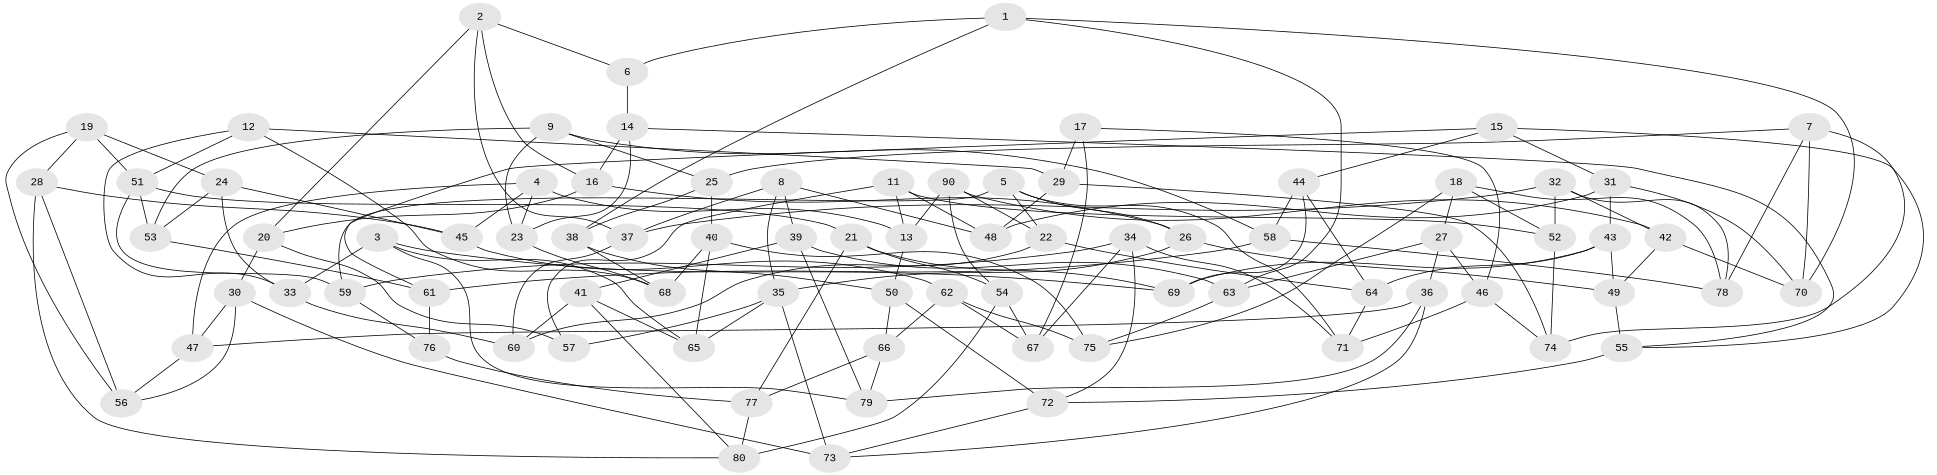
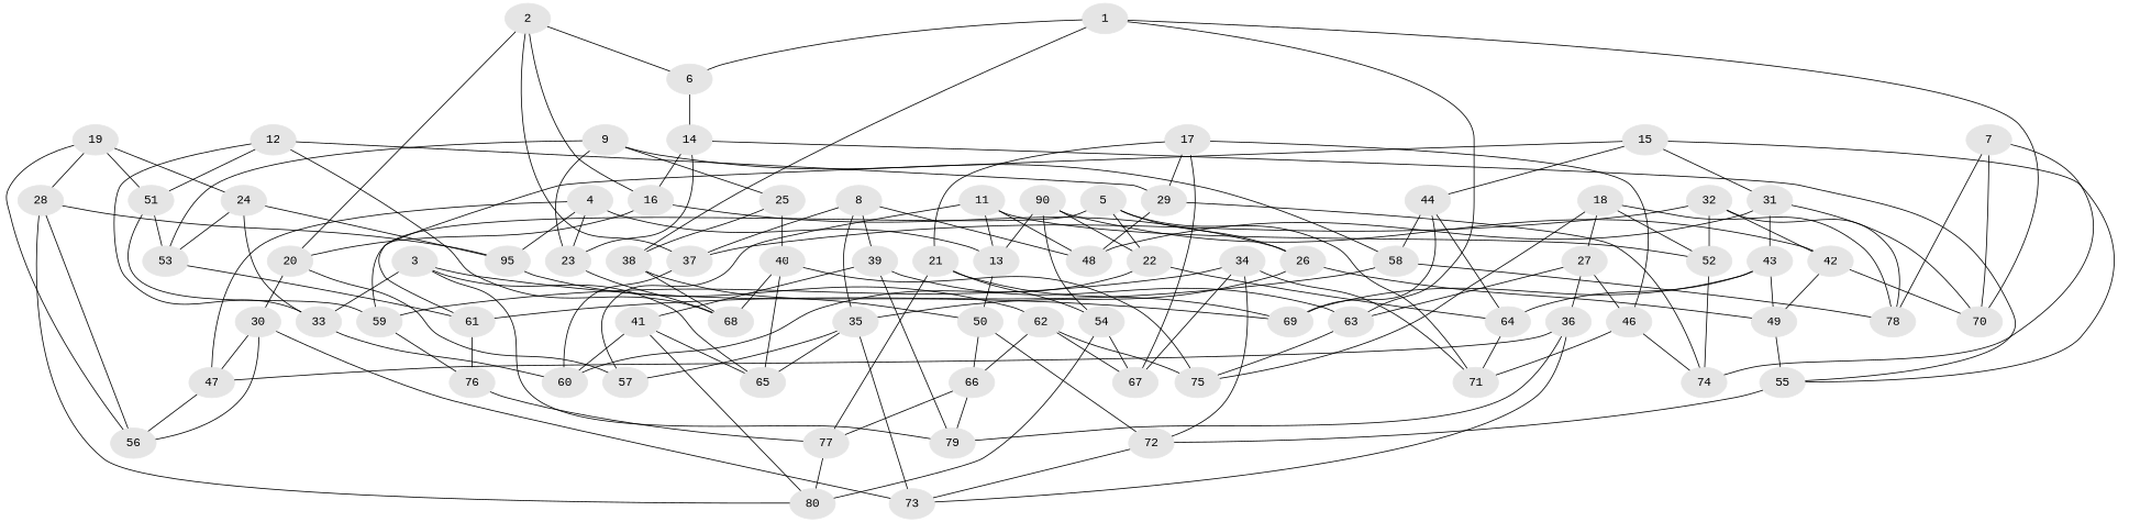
  graph {
    fontname="Liberation Mono"
    node [color=gray90 fontname="Liberation Mono" style=filled]
    edge [fontname="Liberation Mono"]
    1
    6
    38
    63
    70
    14
    68
    50
    75
    2
    16
    20
    37
    26
    57
    30
    60
    3
    33
    65
    69
    79
    4
    13
    23
-   45
+   45 [label=95]
    47
    62
    56
    5
    22
    59
    71
    64
    35
    49
    76
    55
    77
    7
    25
    74
    78
    40
    8
    39
    48
    73
    41
    9
    53
    58
    61
    n54 [label=90]
    42
    54
    67
    80
    11
    52
    12
    29
    51
    72
    66
    15
    31
    44
    43
    17
    21
    46
    18
    27
    36
    19
    24
    28
    32
    34
    1 -- 6
    1 -- 38
    1 -- 63
    1 -- 70
    6 -- 14
    38 -- 68
    38 -- 50
    63 -- 75
    14 -- 16
    14 -- 23
    14 -- 55
    50 -- 72
    50 -- 66
    2 -- 6
    2 -- 16
    2 -- 20
    2 -- 37
    16 -- 20
    16 -- 26
    20 -- 57
    20 -- 30
    37 -- 60
    26 -- 35
    26 -- 49
    30 -- 47
    30 -- 56
    30 -- 73
    3 -- 33
    3 -- 65
    3 -- 69
    3 -- 79
    33 -- 60
    4 -- 13
    4 -- 23
    4 -- 45
    4 -- 47
    13 -- 50
    23 -- 68
    45 -- 62
    47 -- 56
    62 -- 75
    62 -- 67
    62 -- 66
    5 -- 26
    5 -- 22
    5 -- 59
    5 -- 71
    22 -- 60
    22 -- 64
    59 -- 76
    64 -- 71
    35 -- 57
    35 -- 65
    35 -- 73
    49 -- 55
    76 -- 77
    55 -- 72
    77 -- 80
    7 -- 70
-   7 -- 25
    7 -- 74
    7 -- 78
    25 -- 38
    25 -- 40
    40 -- 68
    40 -- 75
    40 -- 65
    8 -- 37
    8 -- 35
    8 -- 39
    8 -- 48
    39 -- 63
    39 -- 79
    39 -- 41
    41 -- 60
    41 -- 65
    41 -- 80
    9 -- 23
    9 -- 25
    9 -- 53
    9 -- 58
    53 -- 61
    58 -- 78
    58 -- 61
    61 -- 76
    n54 -- 13
    n54 -- 22
    n54 -- 42
    n54 -- 54
    42 -- 70
    42 -- 49
    54 -- 67
    54 -- 80
    11 -- 57
    11 -- 13
    11 -- 48
    11 -- 52
    52 -- 74
    12 -- 68
    12 -- 33
    12 -- 29
    12 -- 51
    29 -- 74
    29 -- 48
    51 -- 59
    51 -- 53
    72 -- 73
    66 -- 79
    66 -- 77
    15 -- 55
    15 -- 61
    15 -- 31
    15 -- 44
    31 -- 70
    31 -- 48
    31 -- 43
    44 -- 69
    44 -- 64
    44 -- 58
    43 -- 69
    43 -- 64
    43 -- 49
    17 -- 67
    17 -- 29
-   51 -- 21
+   17 -- 21
    17 -- 46
    21 -- 69
    21 -- 77
    21 -- 54
    46 -- 71
    46 -- 74
    18 -- 75
    18 -- 78
    18 -- 52
    18 -- 27
    27 -- 63
    27 -- 46
    27 -- 36
    36 -- 79
    36 -- 47
    36 -- 73
    19 -- 56
    19 -- 51
    19 -- 24
    19 -- 28
    24 -- 33
    24 -- 45
    24 -- 53
    28 -- 45
    28 -- 56
    28 -- 80
    32 -- 37
    32 -- 78
    32 -- 42
    32 -- 52
    34 -- 59
    34 -- 71
    34 -- 67
    34 -- 72
  }
